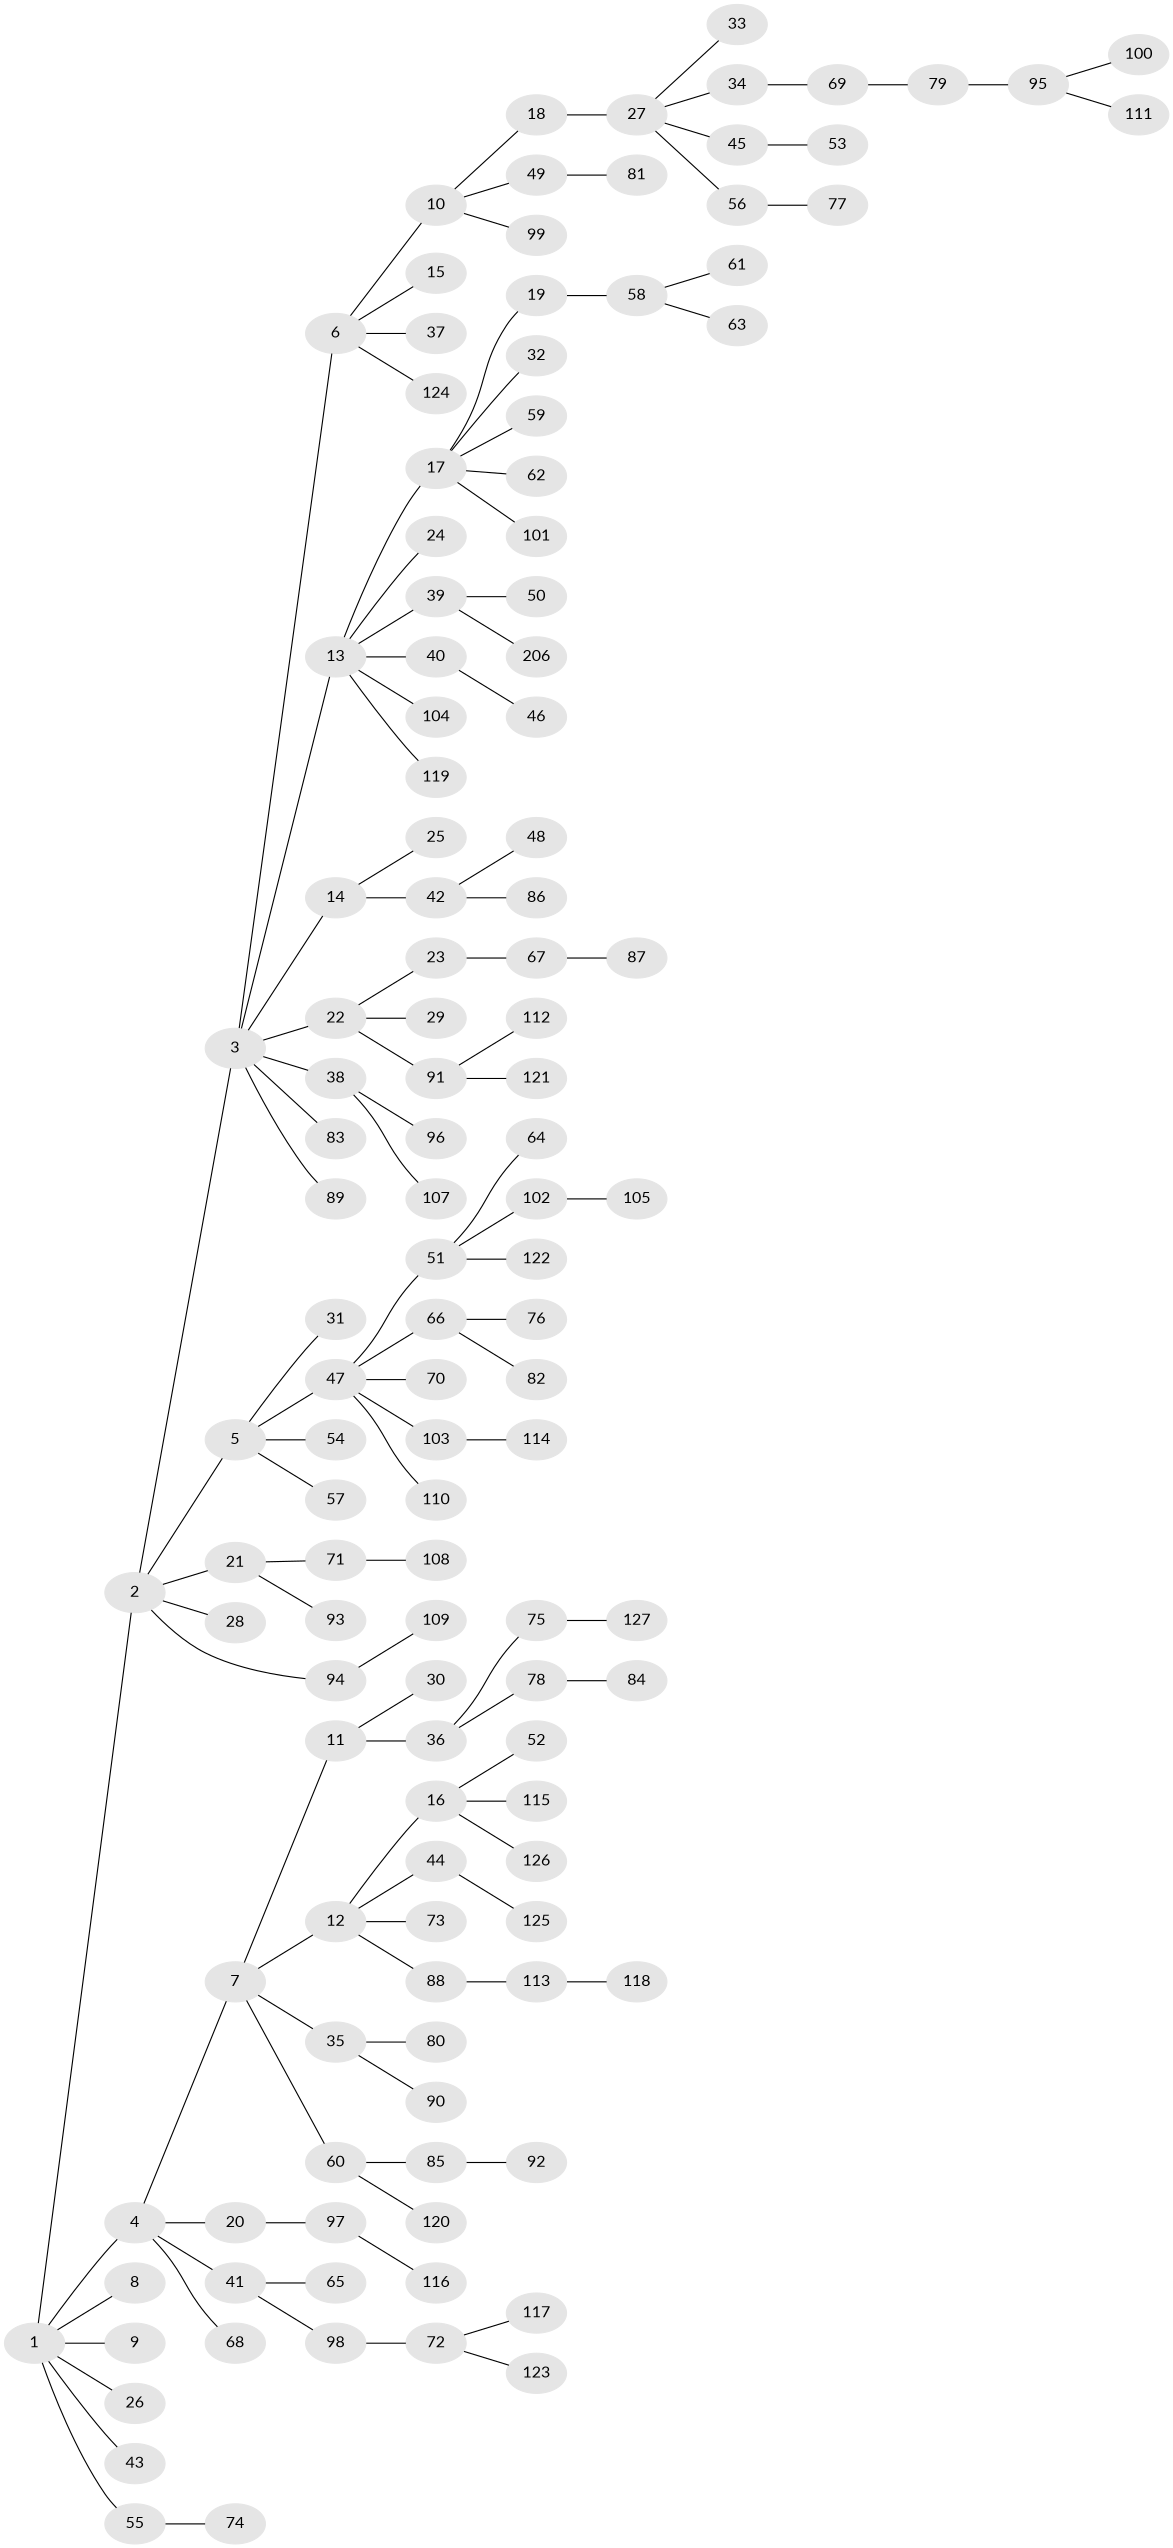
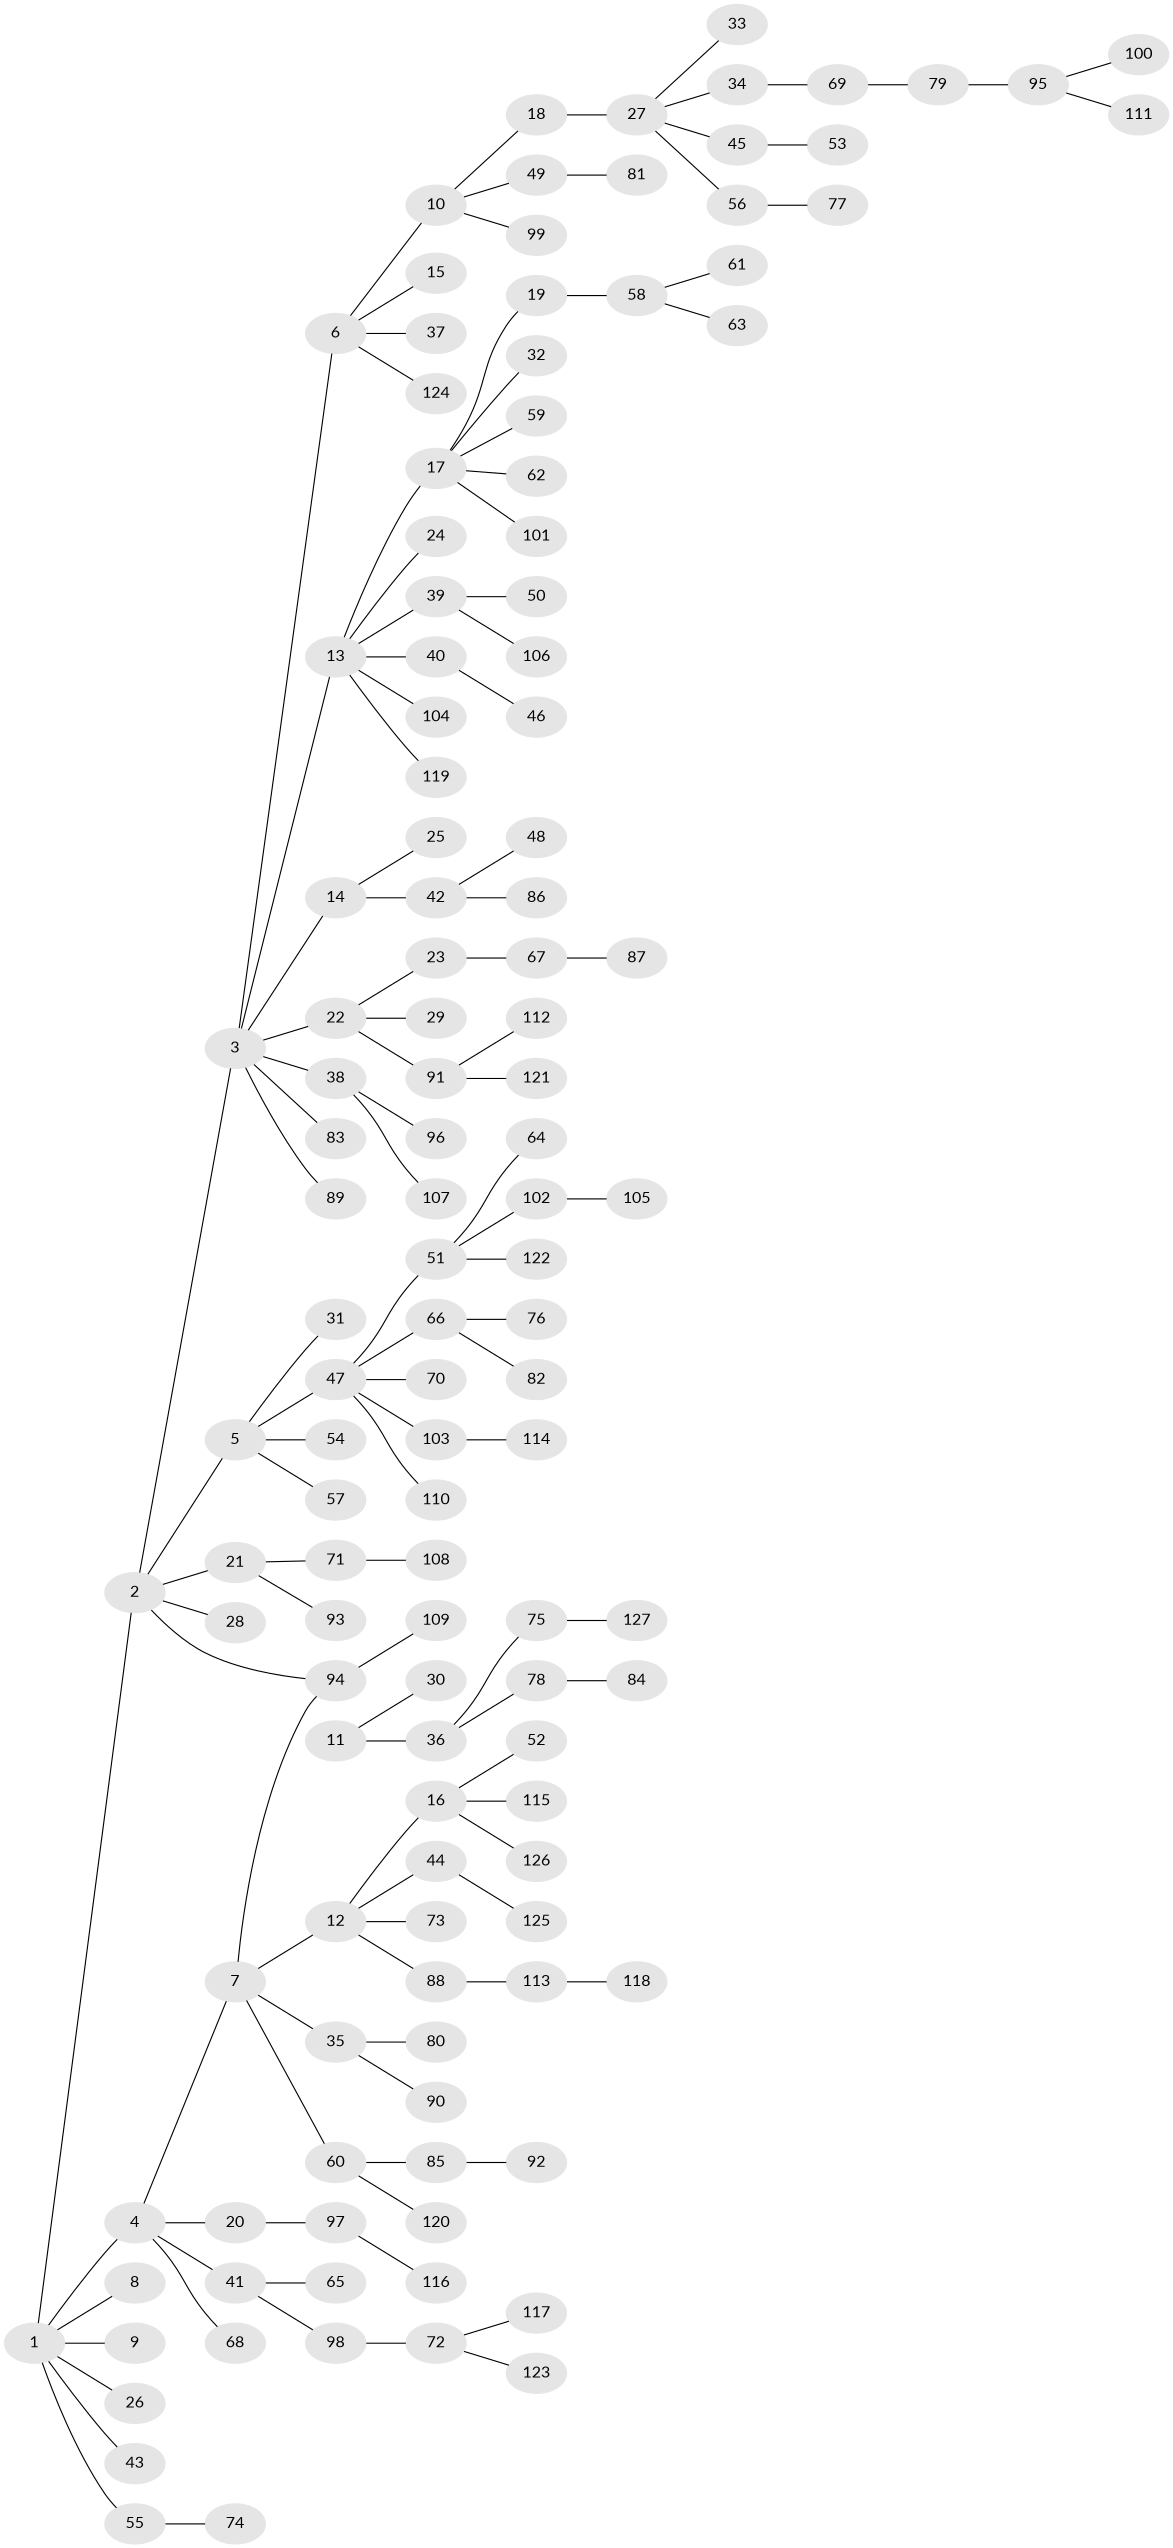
  graph {
    fontname=Lato
    rankdir=LR
    node [color=gray90 fontname=Lato style=filled]
    edge [fontname=Lato]
    1
    2
    4
    8
    9
    26
    43
    55
    3
    5
    21
    28
    94
    7
    20
    41
    68
    74
    6
    13
    14
    22
    38
    83
    89
    31
    47
    54
    57
    71
    93
    10
    15
    37
    124
    17
    24
    39
    40
    104
    119
    25
    42
    23
    29
    91
    96
    107
    11
    12
    35
    60
    97
    65
    98
    51
    66
    70
    103
    110
    18
    49
    99
    30
    36
    16
    44
    73
    88
    80
    90
    85
    120
    27
    81
    75
    78
    52
    115
    126
    125
    113
    19
    32
    59
    62
    101
    50
-   106 [label=206]
+   106
    46
    48
    86
    58
    33
    34
    45
    56
    61
    63
    116
    108
    109
    67
    112
    121
    87
    69
    53
    77
    79
    127
    84
    72
    64
    102
    122
    76
    82
    114
    105
    92
    117
    123
    95
    100
    111
    118
    1 -- 2
    1 -- 4
    1 -- 8
    1 -- 9
    1 -- 26
    1 -- 43
    1 -- 55
    2 -- 3
    2 -- 5
    2 -- 21
    2 -- 28
    2 -- 94
    4 -- 7
    4 -- 20
    4 -- 41
    4 -- 68
    55 -- 74
    3 -- 6
    3 -- 13
    3 -- 14
    3 -- 22
    3 -- 38
    3 -- 83
    3 -- 89
    5 -- 31
    5 -- 47
    5 -- 54
    5 -- 57
    21 -- 71
    21 -- 93
    94 -- 109
-   7 -- 11
+   7 -- 94
    7 -- 12
    7 -- 35
    7 -- 60
    20 -- 97
    41 -- 65
    41 -- 98
    6 -- 10
    6 -- 15
    6 -- 37
    6 -- 124
    13 -- 17
    13 -- 24
    13 -- 39
    13 -- 40
    13 -- 104
    13 -- 119
    14 -- 25
    14 -- 42
    22 -- 23
    22 -- 29
    22 -- 91
    38 -- 96
    38 -- 107
    47 -- 51
    47 -- 66
    47 -- 70
    47 -- 103
    47 -- 110
    71 -- 108
    10 -- 18
    10 -- 49
    10 -- 99
    17 -- 19
    17 -- 32
    17 -- 59
    17 -- 62
    17 -- 101
    39 -- 50
    39 -- 106
    40 -- 46
    42 -- 48
    42 -- 86
    23 -- 67
    91 -- 112
    91 -- 121
    11 -- 30
    11 -- 36
    12 -- 16
    12 -- 44
    12 -- 73
    12 -- 88
    35 -- 80
    35 -- 90
    60 -- 85
    60 -- 120
    97 -- 116
    98 -- 72
    51 -- 64
    51 -- 102
    51 -- 122
    66 -- 76
    66 -- 82
    103 -- 114
    18 -- 27
    49 -- 81
    36 -- 75
    36 -- 78
    16 -- 52
    16 -- 115
    16 -- 126
    44 -- 125
    88 -- 113
    85 -- 92
    27 -- 33
    27 -- 34
    27 -- 45
    27 -- 56
    75 -- 127
    78 -- 84
    113 -- 118
    19 -- 58
    58 -- 61
    58 -- 63
    34 -- 69
    45 -- 53
    56 -- 77
    67 -- 87
    69 -- 79
    79 -- 95
    72 -- 117
    72 -- 123
    102 -- 105
    95 -- 100
    95 -- 111
  }
